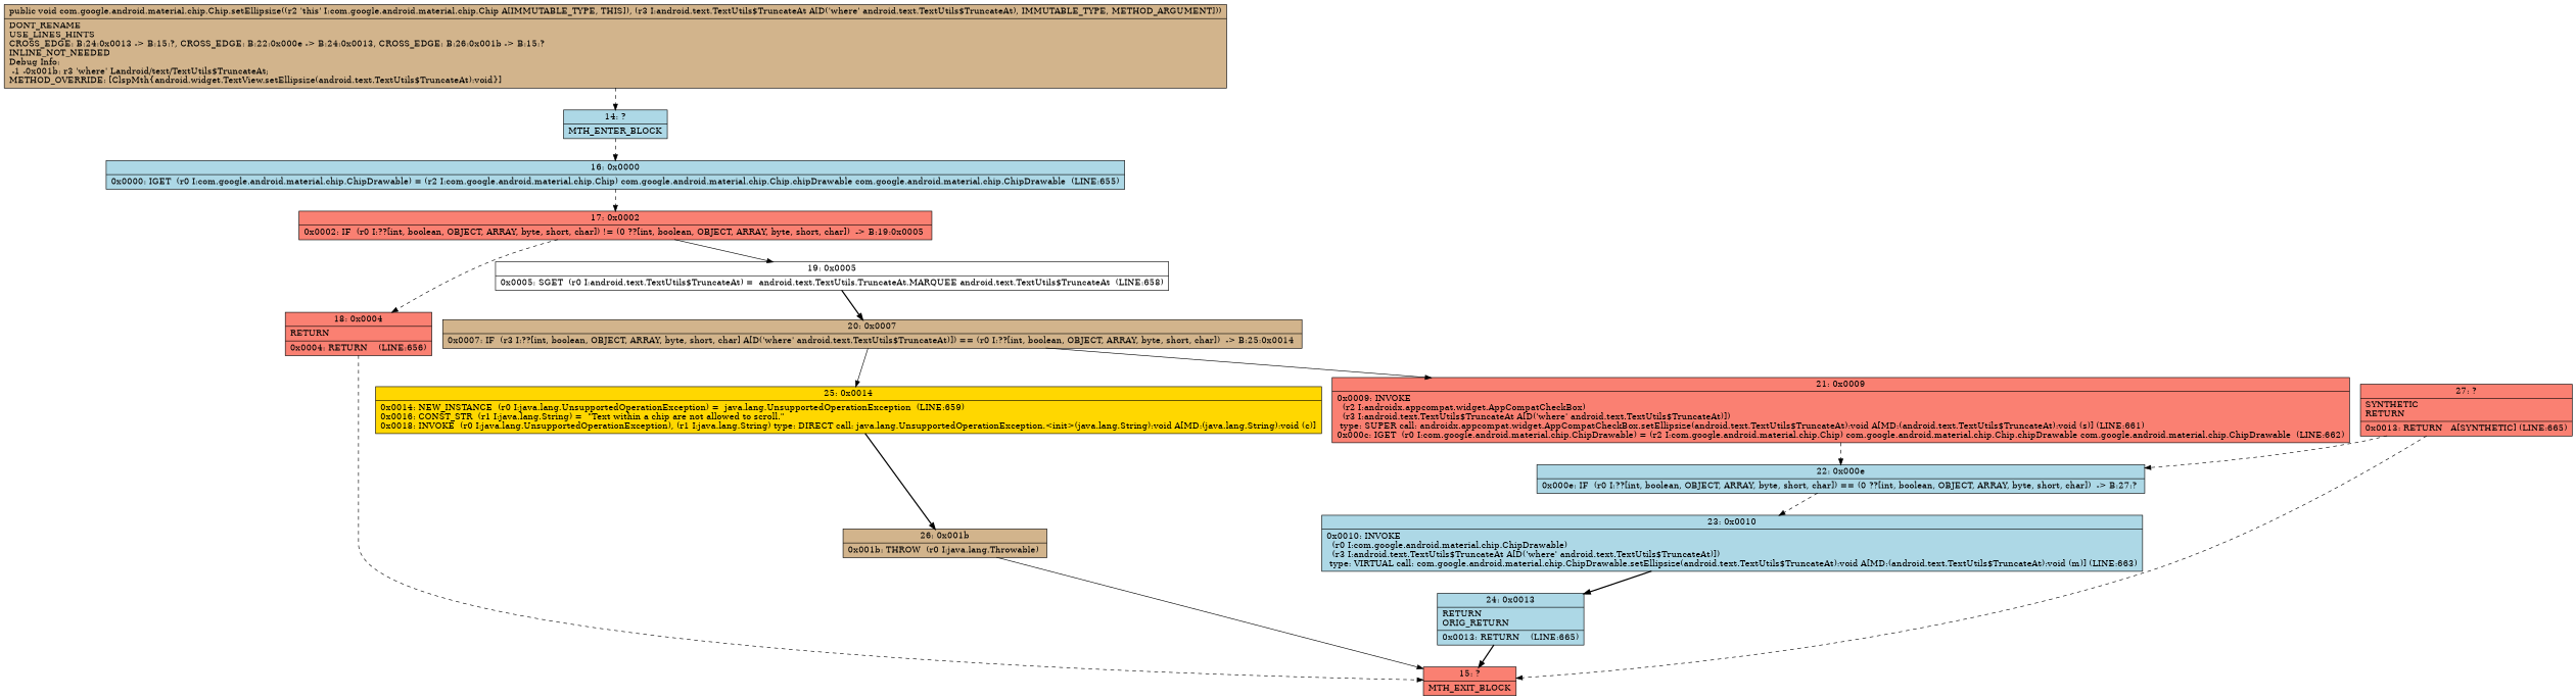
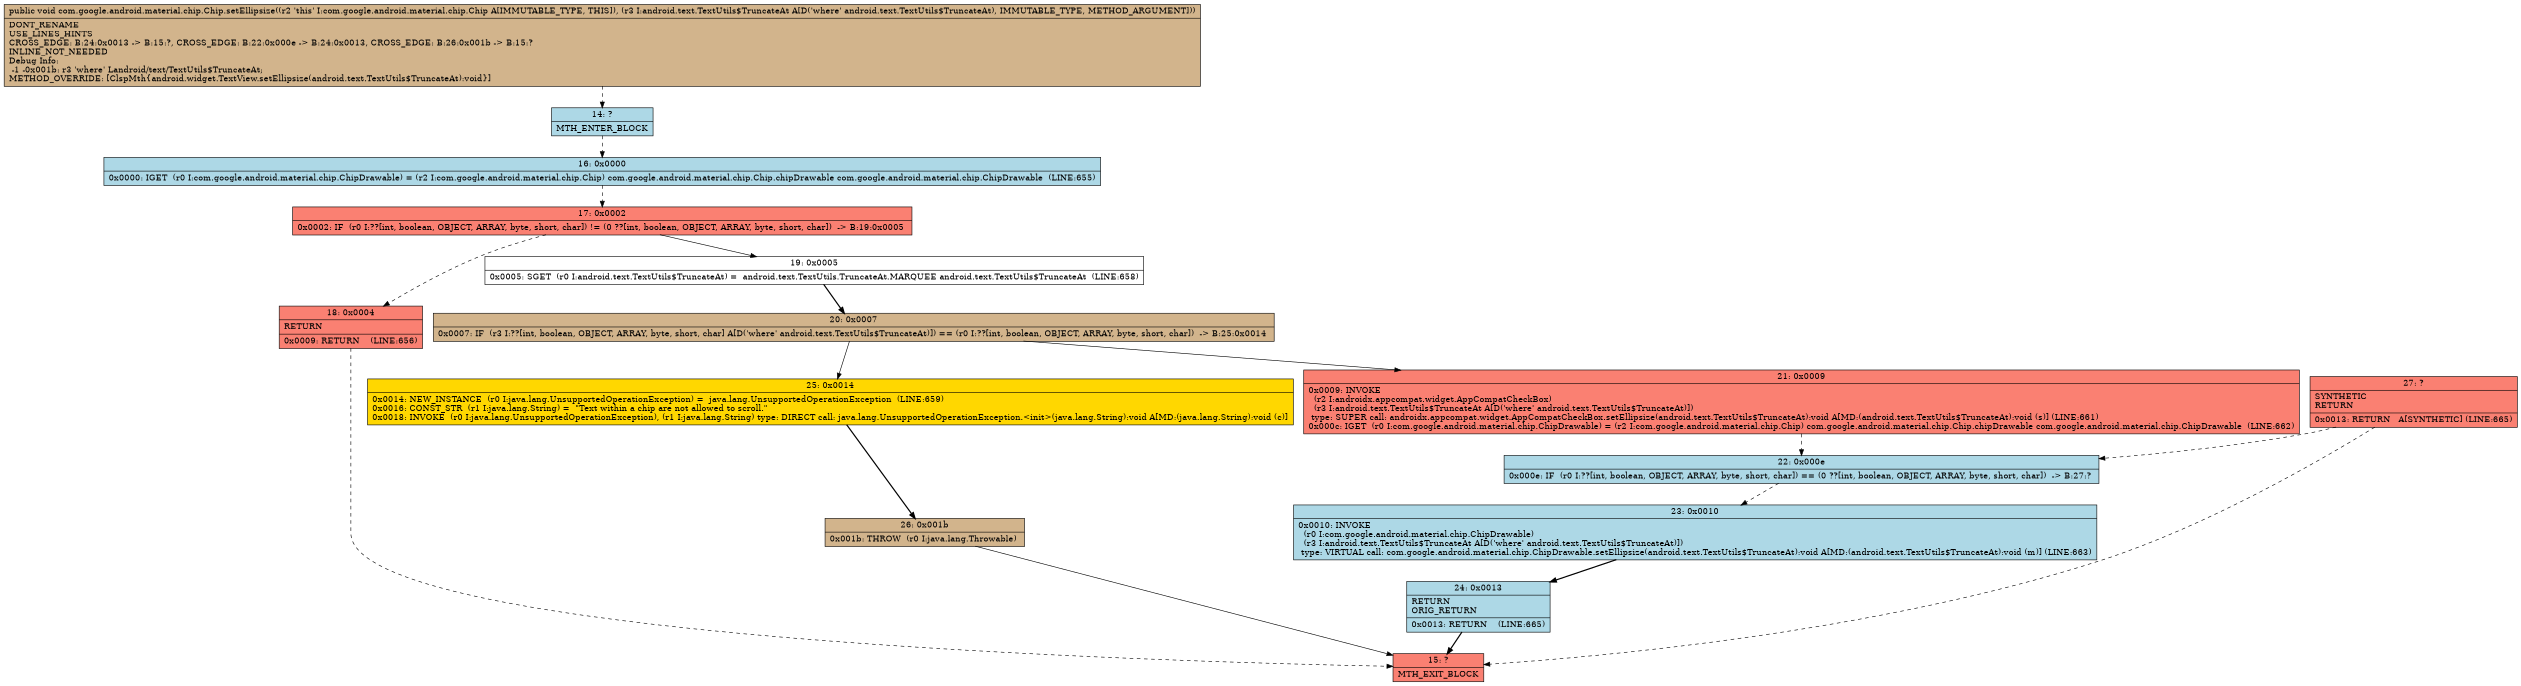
  digraph {
    node [fillcolor=lightblue shape=record style=filled]
    edge [style=dashed]
    n1 [label="{14\:\ ?|MTH_ENTER_BLOCK\l}"]
    n2 [label="{16\:\ 0x0000|0x0000: IGET  (r0 I:com.google.android.material.chip.ChipDrawable) = (r2 I:com.google.android.material.chip.Chip) com.google.android.material.chip.Chip.chipDrawable com.google.android.material.chip.ChipDrawable  (LINE:655)\l}"]
    n3 [fillcolor=salmon label="{17\:\ 0x0002|0x0002: IF  (r0 I:??[int, boolean, OBJECT, ARRAY, byte, short, char]) != (0 ??[int, boolean, OBJECT, ARRAY, byte, short, char])  \-\> B:19:0x0005 \l}"]
-   n4 [fillcolor=salmon label="{18\:\ 0x0004|RETURN\l|0x0004: RETURN    (LINE:656)\l}"]
+   n4 [fillcolor=salmon label="{18\:\ 0x0004|RETURN\l|0x0009: RETURN    (LINE:656)\l}"]
    n5 [fillcolor=white label="{19\:\ 0x0005|0x0005: SGET  (r0 I:android.text.TextUtils$TruncateAt) =  android.text.TextUtils.TruncateAt.MARQUEE android.text.TextUtils$TruncateAt  (LINE:658)\l}"]
    n6 [fillcolor=salmon label="{15\:\ ?|MTH_EXIT_BLOCK\l}"]
    n7 [fillcolor=tan label="{20\:\ 0x0007|0x0007: IF  (r3 I:??[int, boolean, OBJECT, ARRAY, byte, short, char] A[D('where' android.text.TextUtils$TruncateAt)]) == (r0 I:??[int, boolean, OBJECT, ARRAY, byte, short, char])  \-\> B:25:0x0014 \l}"]
    n8 [fillcolor=salmon label="{21\:\ 0x0009|0x0009: INVOKE  \l  (r2 I:androidx.appcompat.widget.AppCompatCheckBox)\l  (r3 I:android.text.TextUtils$TruncateAt A[D('where' android.text.TextUtils$TruncateAt)])\l type: SUPER call: androidx.appcompat.widget.AppCompatCheckBox.setEllipsize(android.text.TextUtils$TruncateAt):void A[MD:(android.text.TextUtils$TruncateAt):void (s)] (LINE:661)\l0x000c: IGET  (r0 I:com.google.android.material.chip.ChipDrawable) = (r2 I:com.google.android.material.chip.Chip) com.google.android.material.chip.Chip.chipDrawable com.google.android.material.chip.ChipDrawable  (LINE:662)\l}"]
    n9 [fillcolor=gold label="{25\:\ 0x0014|0x0014: NEW_INSTANCE  (r0 I:java.lang.UnsupportedOperationException) =  java.lang.UnsupportedOperationException  (LINE:659)\l0x0016: CONST_STR  (r1 I:java.lang.String) =  \"Text within a chip are not allowed to scroll.\" \l0x0018: INVOKE  (r0 I:java.lang.UnsupportedOperationException), (r1 I:java.lang.String) type: DIRECT call: java.lang.UnsupportedOperationException.\<init\>(java.lang.String):void A[MD:(java.lang.String):void (c)]\l}"]
    n10 [label="{22\:\ 0x000e|0x000e: IF  (r0 I:??[int, boolean, OBJECT, ARRAY, byte, short, char]) == (0 ??[int, boolean, OBJECT, ARRAY, byte, short, char])  \-\> B:27:? \l}"]
    n11 [fillcolor=tan label="{26\:\ 0x001b|0x001b: THROW  (r0 I:java.lang.Throwable) \l}"]
    n12 [label="{23\:\ 0x0010|0x0010: INVOKE  \l  (r0 I:com.google.android.material.chip.ChipDrawable)\l  (r3 I:android.text.TextUtils$TruncateAt A[D('where' android.text.TextUtils$TruncateAt)])\l type: VIRTUAL call: com.google.android.material.chip.ChipDrawable.setEllipsize(android.text.TextUtils$TruncateAt):void A[MD:(android.text.TextUtils$TruncateAt):void (m)] (LINE:663)\l}"]
    n13 [label="{24\:\ 0x0013|RETURN\lORIG_RETURN\l|0x0013: RETURN    (LINE:665)\l}"]
    n14 [fillcolor=salmon label="{27\:\ ?|SYNTHETIC\lRETURN\l|0x0013: RETURN   A[SYNTHETIC] (LINE:665)\l}"]
    n15 [fillcolor=tan label="{public void com.google.android.material.chip.Chip.setEllipsize((r2 'this' I:com.google.android.material.chip.Chip A[IMMUTABLE_TYPE, THIS]), (r3 I:android.text.TextUtils$TruncateAt A[D('where' android.text.TextUtils$TruncateAt), IMMUTABLE_TYPE, METHOD_ARGUMENT]))  | DONT_RENAME\lUSE_LINES_HINTS\lCROSS_EDGE: B:24:0x0013 \-\> B:15:?, CROSS_EDGE: B:22:0x000e \-\> B:24:0x0013, CROSS_EDGE: B:26:0x001b \-\> B:15:?\lINLINE_NOT_NEEDED\lDebug Info:\l  \-1 \-0x001b: r3 'where' Landroid\/text\/TextUtils$TruncateAt;\lMETHOD_OVERRIDE: [ClspMth\{android.widget.TextView.setEllipsize(android.text.TextUtils$TruncateAt):void\}]\l}"]
    n1 -> n2
    n2 -> n3
    n3 -> n4
    n3 -> n5 [style=solid]
    n4 -> n6
    n5 -> n7 [style=bold]
    n7 -> n8 [style=solid]
    n7 -> n9 [style=solid]
    n8 -> n10
    n9 -> n11 [style=bold]
    n10 -> n12
    n11 -> n6 [style=solid]
    n12 -> n13 [style=bold]
    n13 -> n6 [style=bold]
    n14 -> n6
    n14 -> n10
    n15 -> n1
  }
